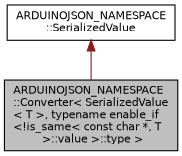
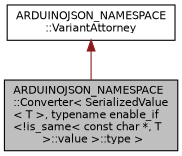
  digraph {
    node [color=black fontname=Helvetica fontsize=10 shape=record style=filled]
    n1 [fillcolor=grey75 fontcolor=black height=0.2 label="ARDUINOJSON_NAMESPACE\l::Converter\< SerializedValue\l\< T \>, typename enable_if\l\<!is_same\< const char *, T\l \>::value \>::type \>" width=0.4]
-   n2 [fillcolor=white height=0.2 label="ARDUINOJSON_NAMESPACE\l::SerializedValue" width=0.4]
+   n2 [fillcolor=white height=0.2 label="ARDUINOJSON_NAMESPACE\l::VariantAttorney" width=0.4]
    n2 -> n1 [color=firebrick4 dir=back fontname=Helvetica fontsize=10 labelfontname=Helvetica labelfontsize=10 style=solid]
  }
